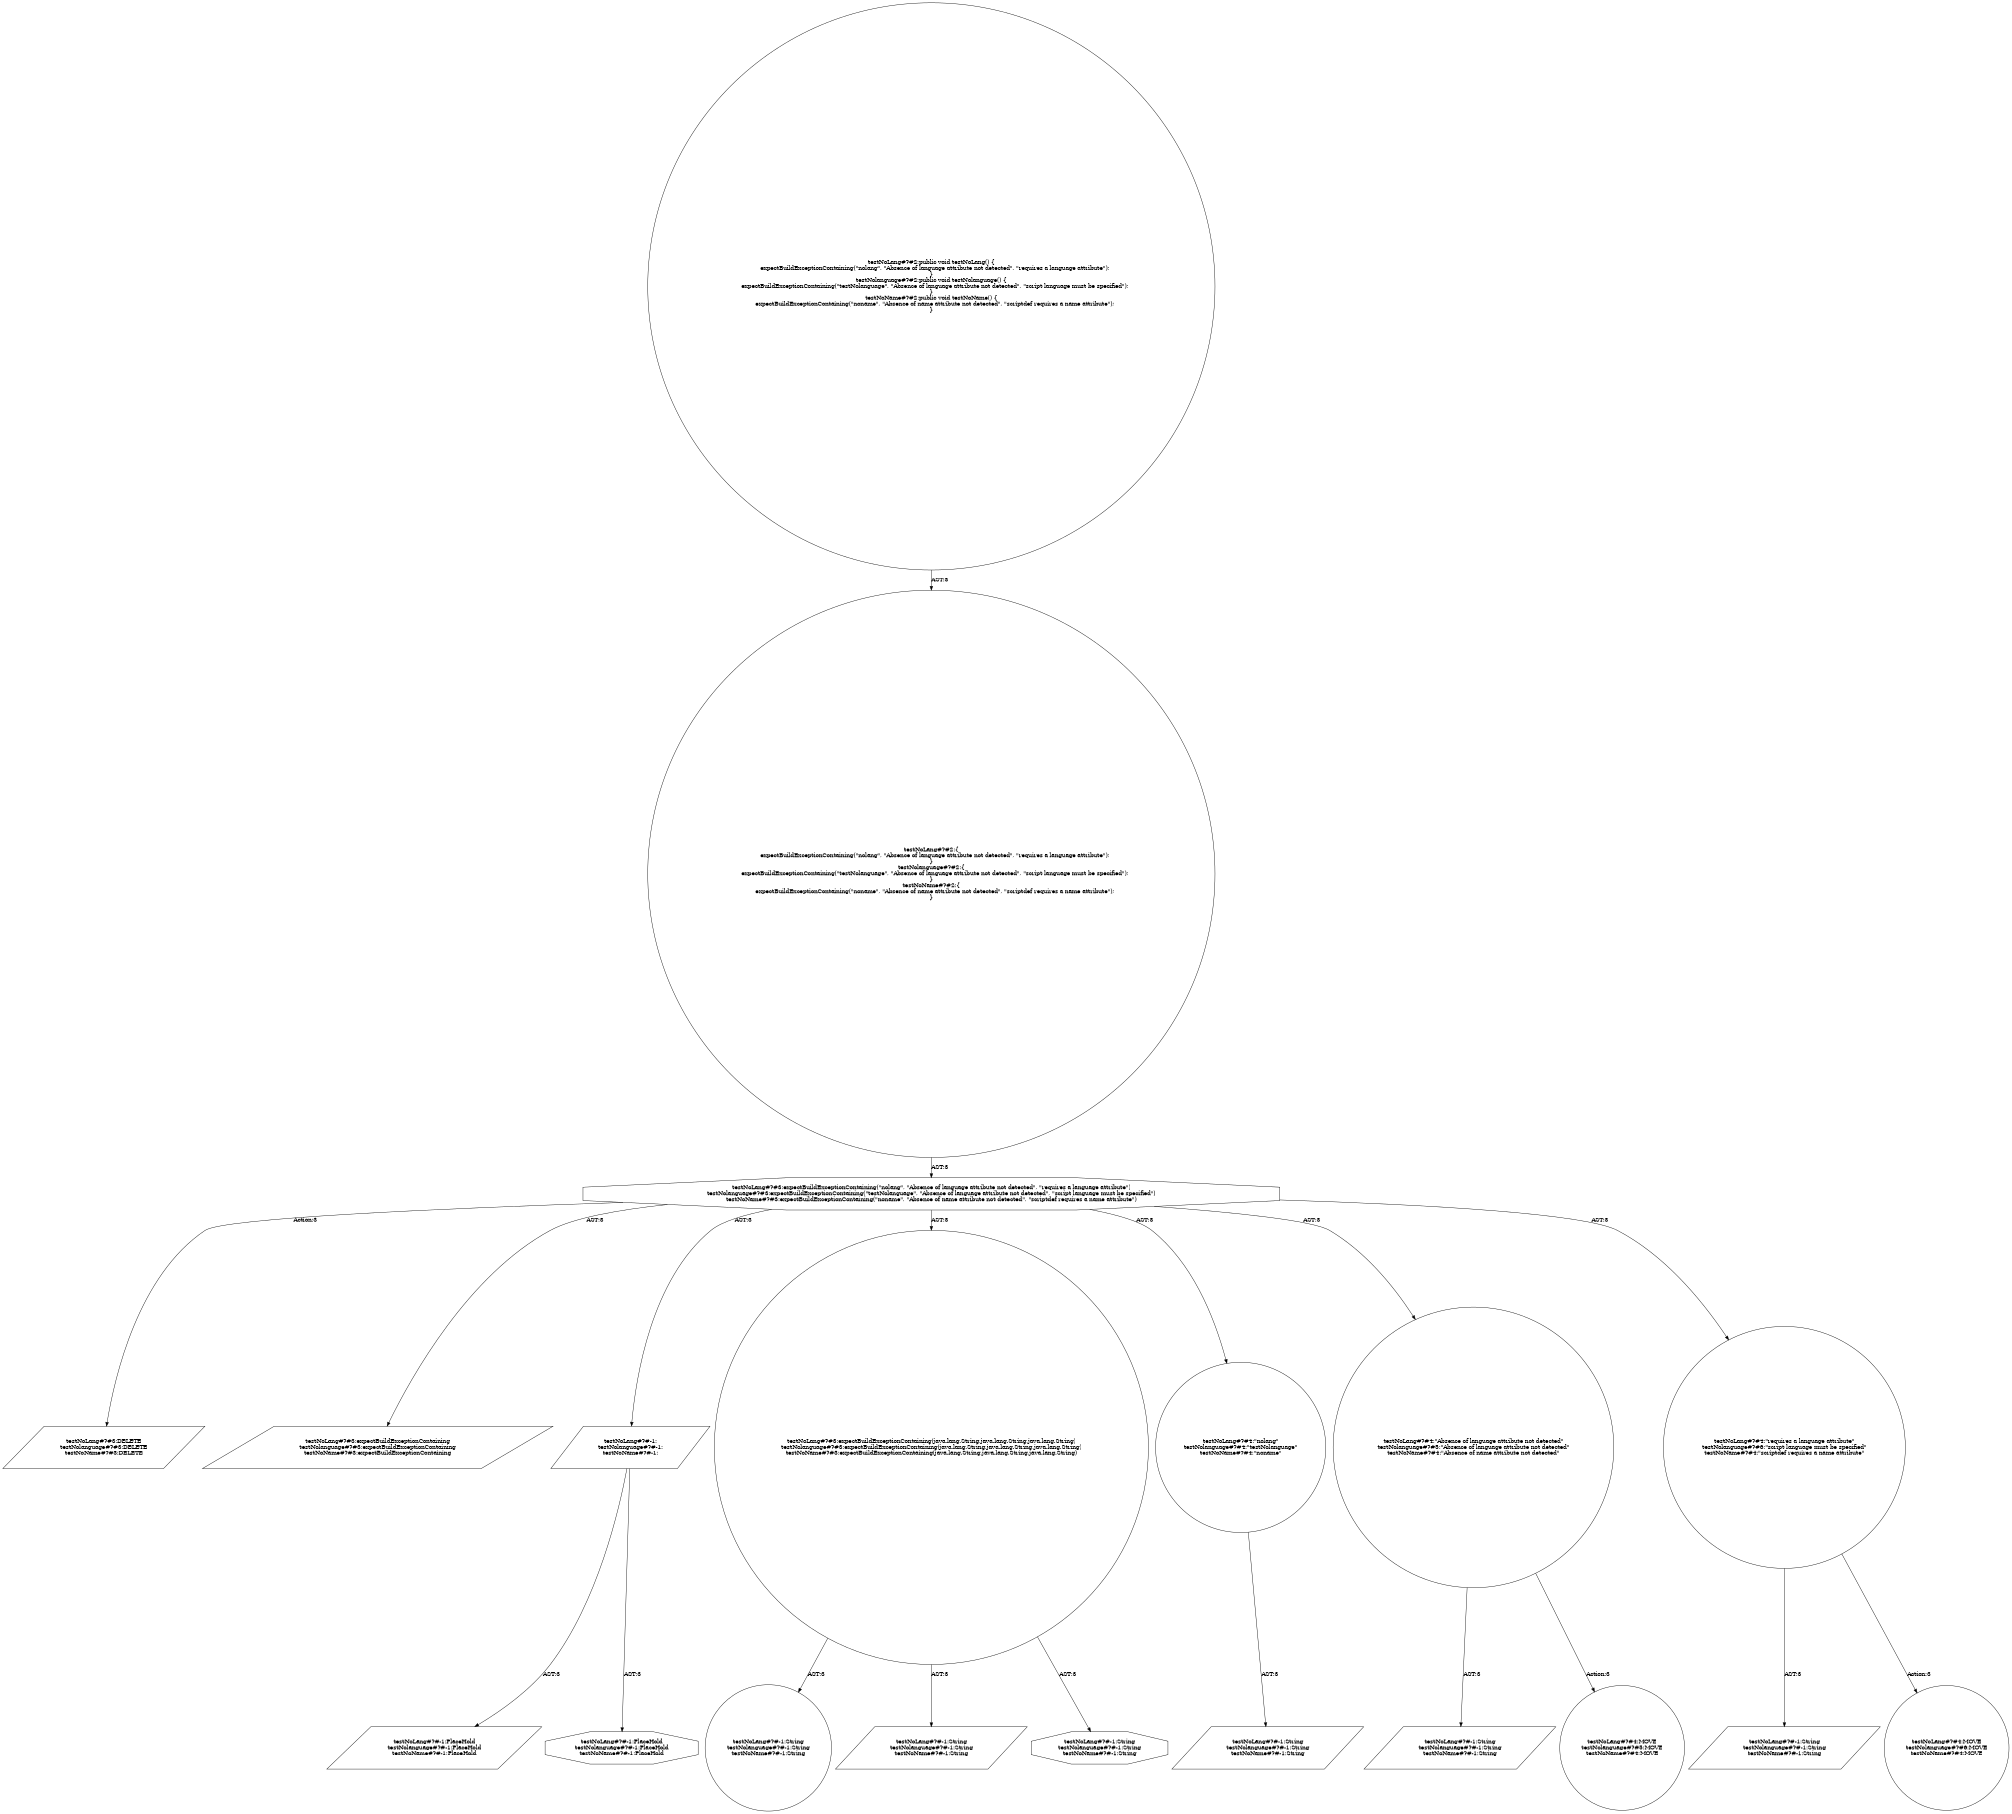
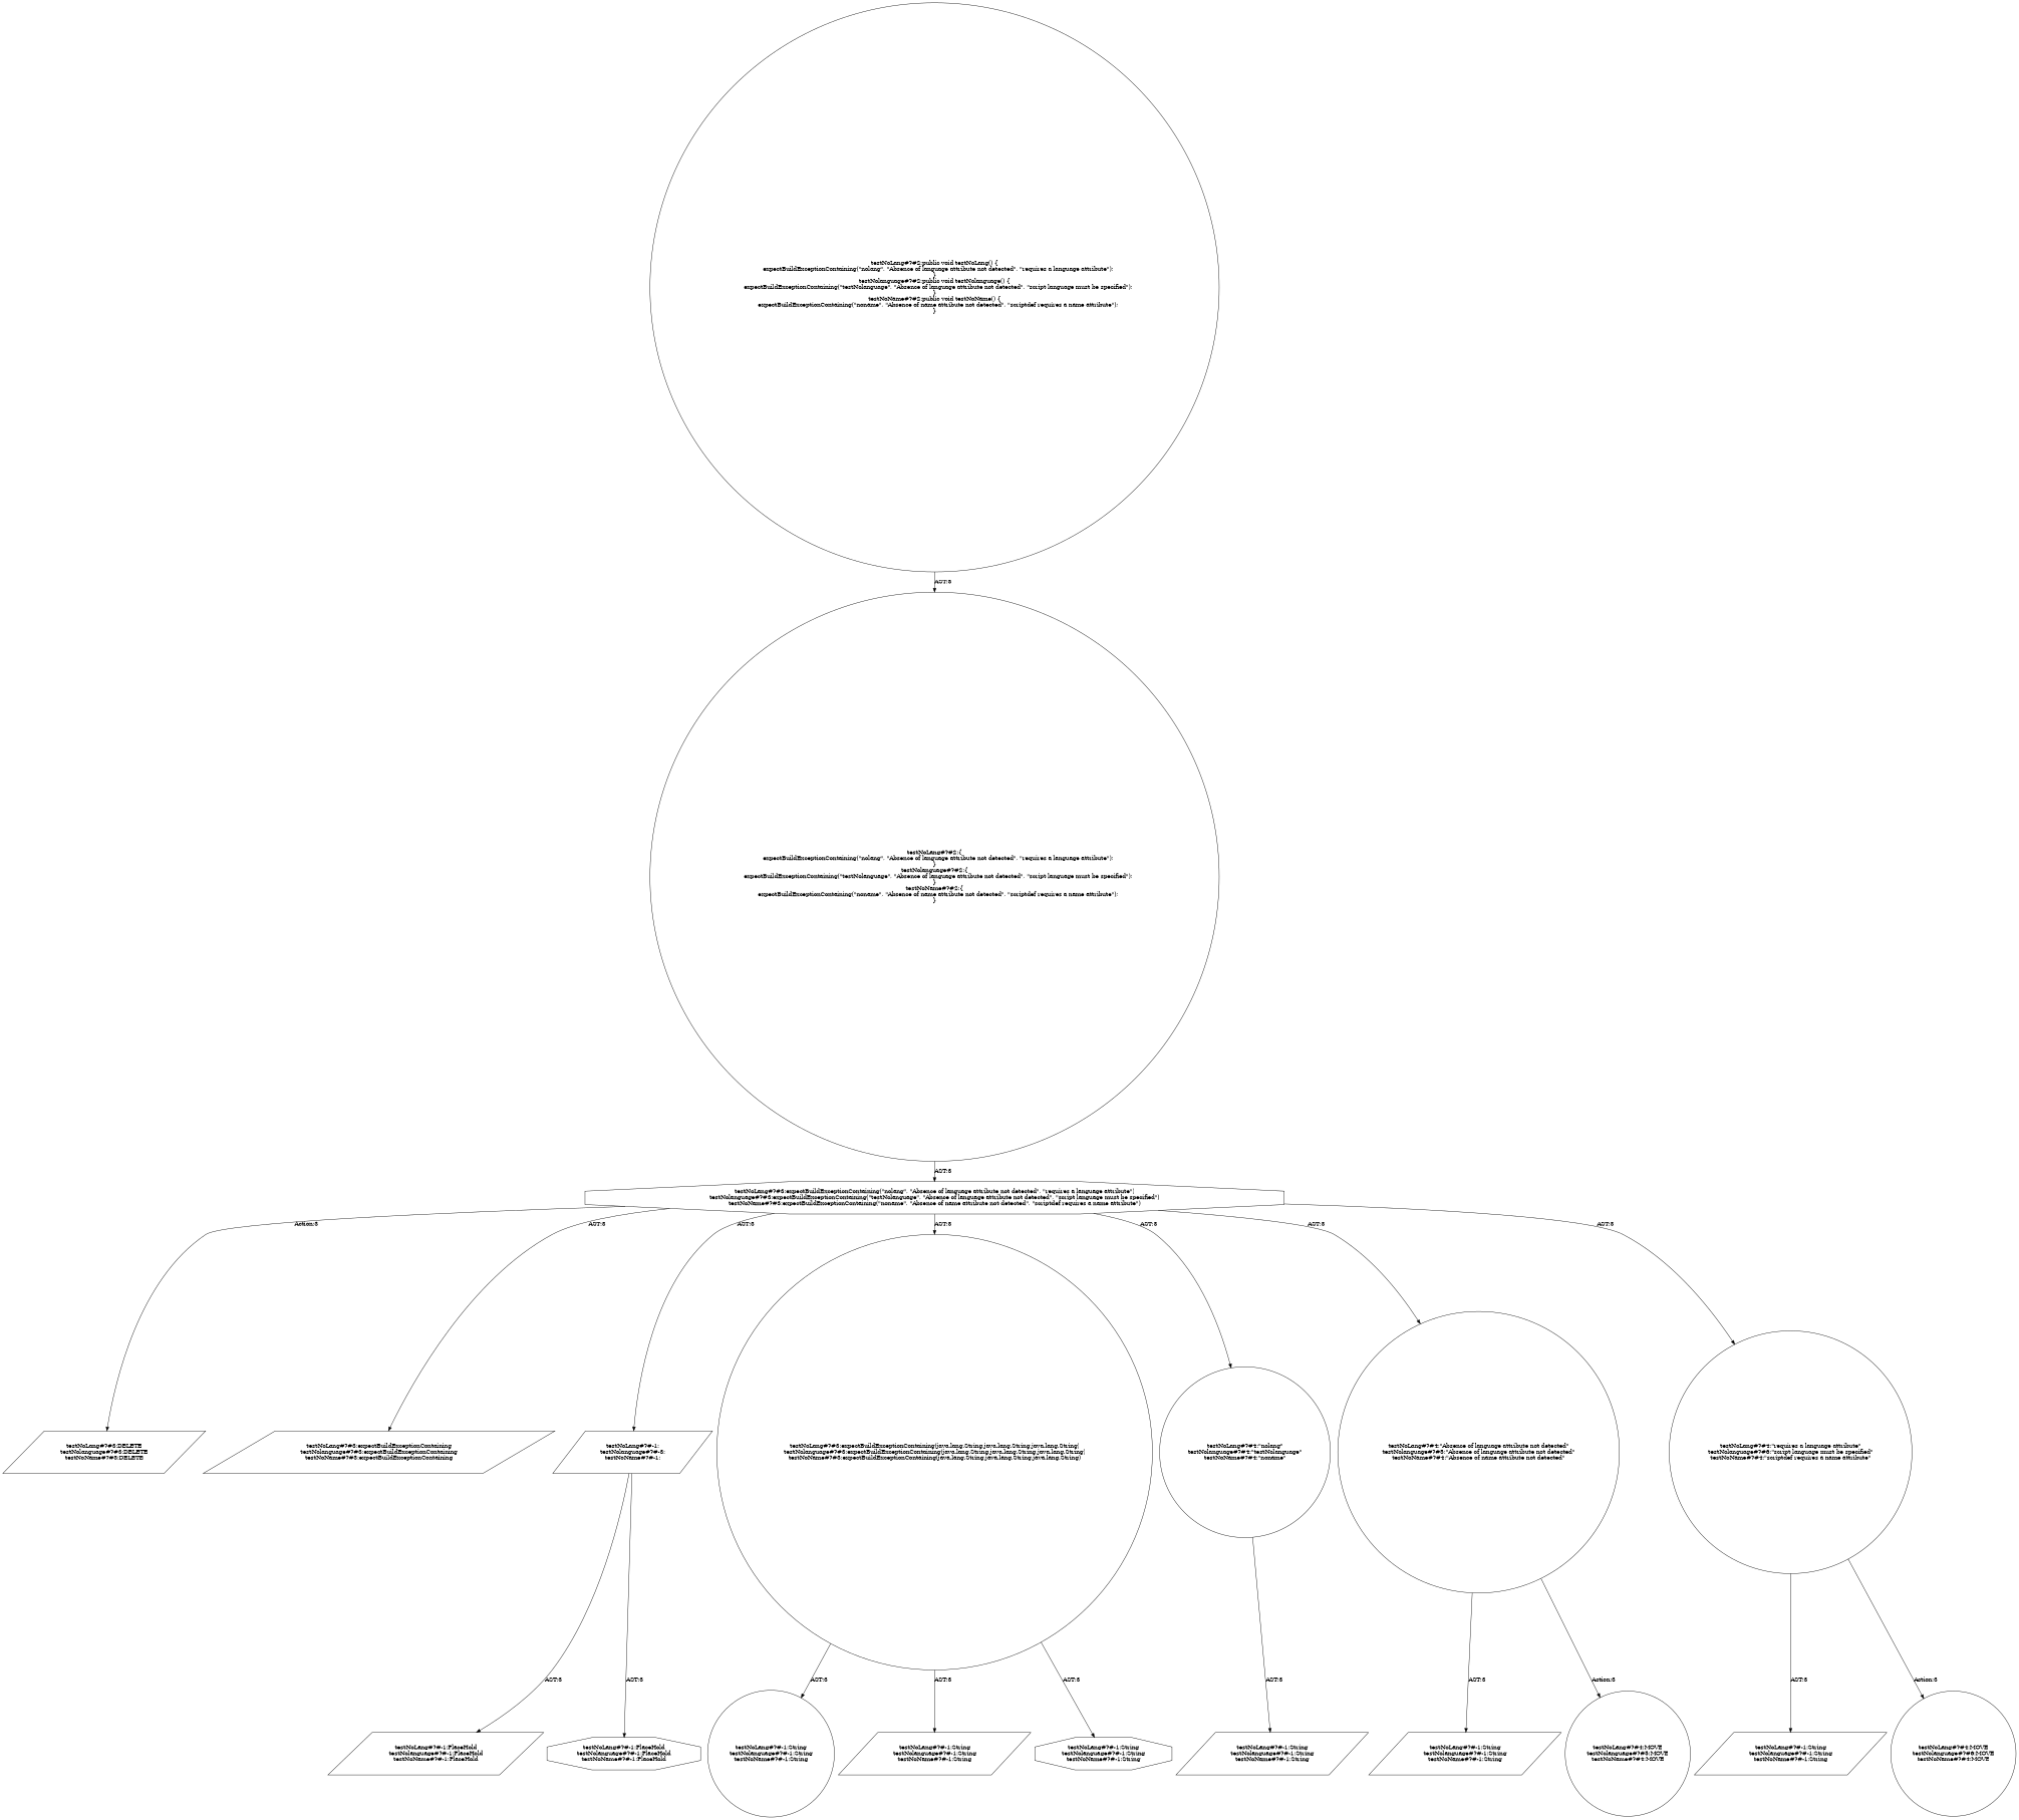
  digraph {
    node [shape=circle]
    n1 [label="testNoLang#?#3:DELETE\ntestNolanguage#?#3:DELETE\ntestNoName#?#3:DELETE" shape=parallelogram]
    n2 [label="testNoLang#?#3:expectBuildExceptionContaining(\"nolang\", \"Absence of language attribute not detected\", \"requires a language attribute\")\ntestNolanguage#?#3:expectBuildExceptionContaining(\"testNolanguage\", \"Absence of language attribute not detected\", \"script language must be specified\")\ntestNoName#?#3:expectBuildExceptionContaining(\"noname\", \"Absence of name attribute not detected\", \"scriptdef requires a name attribute\")" shape=octagon]
    n3 [label="testNoLang#?#3:expectBuildExceptionContaining\ntestNolanguage#?#3:expectBuildExceptionContaining\ntestNoName#?#3:expectBuildExceptionContaining" shape=parallelogram]
-   n4 [label="testNoLang#?#-1:\ntestNolanguage#?#-1:\ntestNoName#?#-1:" shape=parallelogram]
+   n4 [label="testNoLang#?#-1:\ntestNolanguage#?#-3:\ntestNoName#?#-1:" shape=parallelogram]
    n5 [label="testNoLang#?#3:expectBuildExceptionContaining(java.lang.String,java.lang.String,java.lang.String)\ntestNolanguage#?#3:expectBuildExceptionContaining(java.lang.String,java.lang.String,java.lang.String)\ntestNoName#?#3:expectBuildExceptionContaining(java.lang.String,java.lang.String,java.lang.String)"]
    n6 [label="testNoLang#?#4:\"nolang\"\ntestNolanguage#?#4:\"testNolanguage\"\ntestNoName#?#4:\"noname\""]
    n7 [label="testNoLang#?#4:\"Absence of language attribute not detected\"\ntestNolanguage#?#5:\"Absence of language attribute not detected\"\ntestNoName#?#4:\"Absence of name attribute not detected\""]
    n8 [label="testNoLang#?#4:\"requires a language attribute\"\ntestNolanguage#?#6:\"script language must be specified\"\ntestNoName#?#4:\"scriptdef requires a name attribute\""]
    n9 [label="testNoLang#?#2:\{\n    expectBuildExceptionContaining(\"nolang\", \"Absence of language attribute not detected\", \"requires a language attribute\");\n\}\ntestNolanguage#?#2:\{\n    expectBuildExceptionContaining(\"testNolanguage\", \"Absence of language attribute not detected\", \"script language must be specified\");\n\}\ntestNoName#?#2:\{\n    expectBuildExceptionContaining(\"noname\", \"Absence of name attribute not detected\", \"scriptdef requires a name attribute\");\n\}"]
    n10 [label="testNoLang#?#2:public void testNoLang() \{\n    expectBuildExceptionContaining(\"nolang\", \"Absence of language attribute not detected\", \"requires a language attribute\");\n\}\ntestNolanguage#?#2:public void testNolanguage() \{\n    expectBuildExceptionContaining(\"testNolanguage\", \"Absence of language attribute not detected\", \"script language must be specified\");\n\}\ntestNoName#?#2:public void testNoName() \{\n    expectBuildExceptionContaining(\"noname\", \"Absence of name attribute not detected\", \"scriptdef requires a name attribute\");\n\}"]
    n11 [label="testNoLang#?#-1:PlaceHold\ntestNolanguage#?#-1:PlaceHold\ntestNoName#?#-1:PlaceHold" shape=parallelogram]
    n12 [label="testNoLang#?#-1:PlaceHold\ntestNolanguage#?#-1:PlaceHold\ntestNoName#?#-1:PlaceHold" shape=octagon]
    n13 [label="testNoLang#?#-1:String\ntestNolanguage#?#-1:String\ntestNoName#?#-1:String"]
    n14 [label="testNoLang#?#-1:String\ntestNolanguage#?#-1:String\ntestNoName#?#-1:String" shape=parallelogram]
    n15 [label="testNoLang#?#-1:String\ntestNolanguage#?#-1:String\ntestNoName#?#-1:String" shape=octagon]
    n16 [label="testNoLang#?#-1:String\ntestNolanguage#?#-1:String\ntestNoName#?#-1:String" shape=parallelogram]
    n17 [label="testNoLang#?#-1:String\ntestNolanguage#?#-1:String\ntestNoName#?#-1:String" shape=parallelogram]
    n18 [label="testNoLang#?#4:MOVE\ntestNolanguage#?#5:MOVE\ntestNoName#?#4:MOVE"]
    n19 [label="testNoLang#?#-1:String\ntestNolanguage#?#-1:String\ntestNoName#?#-1:String" shape=parallelogram]
    n20 [label="testNoLang#?#4:MOVE\ntestNolanguage#?#6:MOVE\ntestNoName#?#4:MOVE"]
    n2 -> n1 [label="Action:3"]
    n2 -> n3 [label="AST:3"]
    n2 -> n4 [label="AST:3"]
    n2 -> n5 [label="AST:3"]
    n2 -> n6 [label="AST:3"]
    n2 -> n7 [label="AST:3"]
    n2 -> n8 [label="AST:3"]
    n4 -> n11 [label="AST:3"]
    n4 -> n12 [label="AST:3"]
    n5 -> n13 [label="AST:3"]
    n5 -> n14 [label="AST:3"]
    n5 -> n15 [label="AST:3"]
    n6 -> n16 [label="AST:3"]
    n7 -> n17 [label="AST:3"]
    n7 -> n18 [label="Action:3"]
    n8 -> n19 [label="AST:3"]
    n8 -> n20 [label="Action:3"]
    n9 -> n2 [label="AST:3"]
    n10 -> n9 [label="AST:3"]
  }
